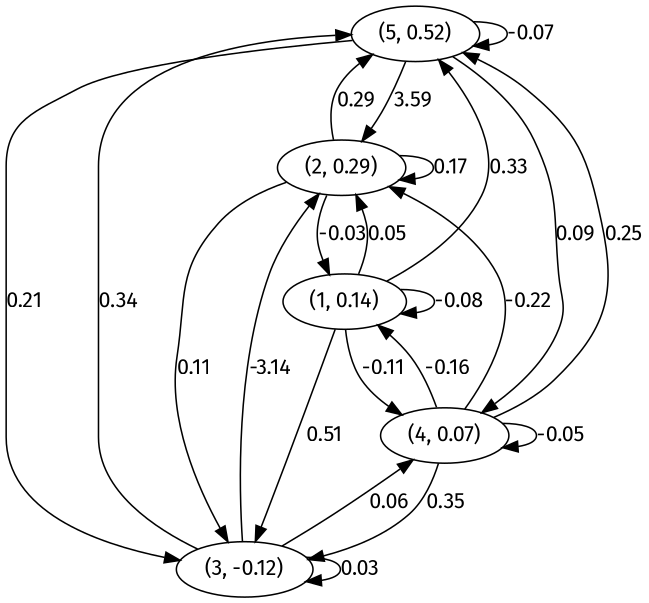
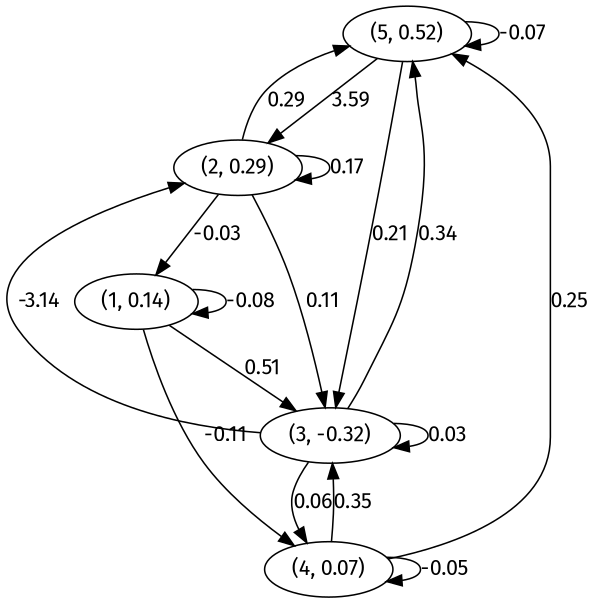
  digraph {
    fontname="Fira Sans"
    node [fontname="Fira Sans"]
    edge [fontname="Fira Sans"]
    n1 [label="(5, 0.52)"]
    n2 [label="(2, 0.29)"]
-   n3 [label="(3, -0.12)"]
+   n3 [label="(3, -0.32)"]
    n4 [label="(4, 0.07)"]
    n5 [label="(1, 0.14)"]
    n1 -> n1 [label=-0.07]
    n1 -> n2 [label=3.59]
    n1 -> n3 [label=0.21]
-   n1 -> n4 [label=0.09]
    n2 -> n1 [label=0.29]
    n2 -> n2 [label=0.17]
    n2 -> n3 [label=0.11]
    n2 -> n5 [label=-0.03]
    n3 -> n1 [label=0.34]
    n3 -> n2 [label=-3.14]
    n3 -> n3 [label=0.03]
    n3 -> n4 [label=0.06]
    n4 -> n1 [label=0.25]
-   n4 -> n2 [label=-0.22]
    n4 -> n3 [label=0.35]
    n4 -> n4 [label=-0.05]
-   n4 -> n5 [label=-0.16]
-   n5 -> n1 [label=0.33]
-   n5 -> n2 [label=0.05]
    n5 -> n3 [label=0.51]
    n5 -> n4 [label=-0.11]
    n5 -> n5 [label=-0.08]
  }
